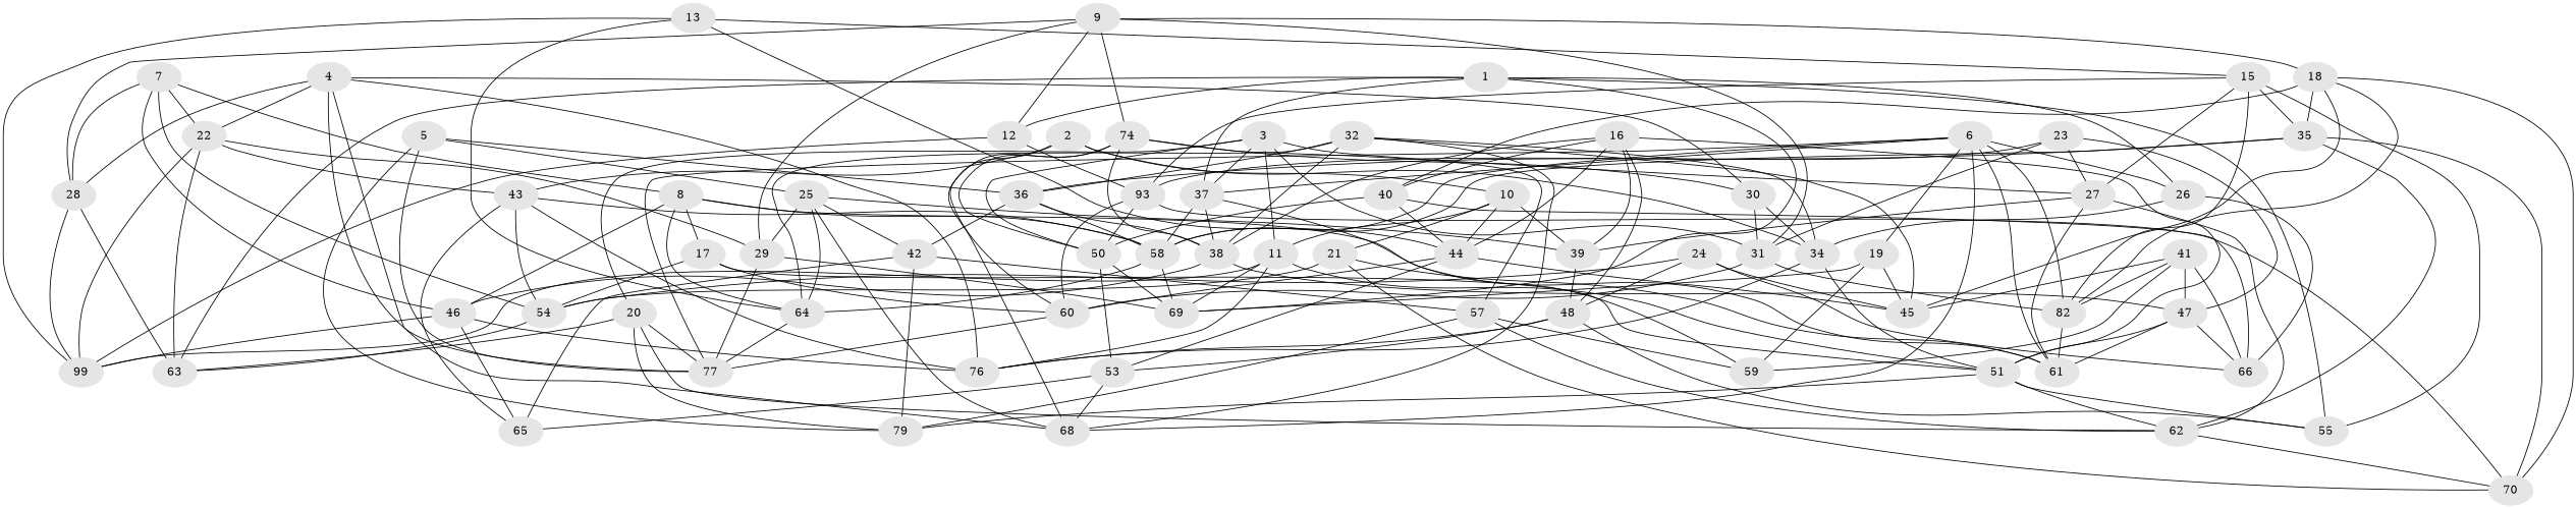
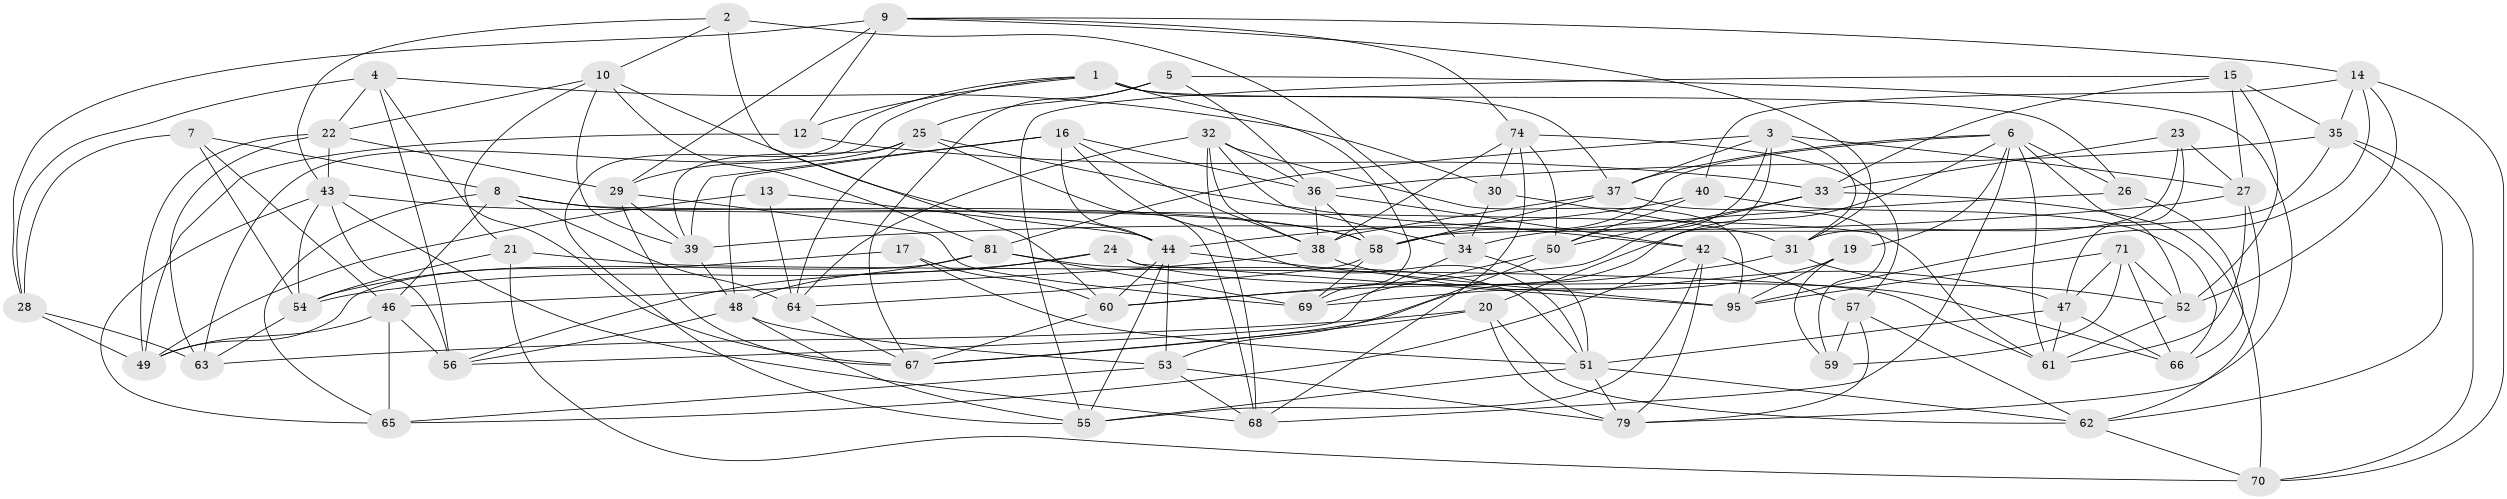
  graph {
    node [color=gray90 style=filled]
    edge [weight=1.0]
    1
    12
    26
    37
    55
    63
    69
-   49 [label=99]
-   33 [label=93]
+   49
+   33
    34
    66
    58
    38
    59
    2
    10
    43
    60
-   11
+   11 [label=81]
    22
    21
    39
    44
-   56 [label=76]
+   56
    51
    54
    65
-   67 [label=77]
+   67
    3
    20
    27
    31
    50
    n34 [label=79]
    62
    61
-   52 [label=82]
+   52
    53
    4
    28
    30
    68
    29
    5
    25
    36
    64
    42
    6
    19
-   45
+   45 [label=95]
    7
    8
    46
    17
    9
    n57 [label=74]
-   18
+   18 [label=14]
    57
    35
    40
    70
    48
    13
    15
    47
    16
    23
    24
    32
-   41
+   41 [label=71]
    1 -- 12
    1 -- 26
    1 -- 37
    1 -- 55
    1 -- 63
    1 -- 69
    12 -- 49
    12 -- 33
    26 -- 34
    26 -- 66
    37 -- 58
    37 -- 38
    37 -- 59
    33 -- 60
    33 -- 50
    33 -- 70
    34 -- 56
    34 -- 51
    58 -- 69
    58 -- 64
    38 -- 46
    38 -- 47
    2 -- 34
    2 -- 10
    2 -- 43
    2 -- 60
    10 -- 11
-   7 -- 22
+   10 -- 22
    10 -- 21
    10 -- 39
    10 -- 44
    43 -- 58
    43 -- 56
    43 -- 54
    43 -- 65
    60 -- 67
    11 -- 69
    11 -- 49
    11 -- 56
    11 -- 51
    22 -- 63
    22 -- 49
    22 -- 43
    22 -- 29
    21 -- 54
    21 -- 61
    21 -- 70
    39 -- 48
+   44 -- 55
    44 -- 60
    44 -- 53
    44 -- 45
    51 -- 55
    51 -- n34
    51 -- 62
    54 -- 63
    3 -- 37
    3 -- 11
    3 -- 20
    3 -- 27
    3 -- 31
    3 -- 50
    20 -- 63
    20 -- 67 [weight=2.0]
    20 -- n34
    20 -- 62
    27 -- 39
    27 -- 62
    27 -- 61
    31 -- 60
    31 -- 52
    50 -- 69
    50 -- 53
    62 -- 70
    52 -- 61
    53 -- 65
+   53 -- n34
    53 -- 68
    4 -- 22
    4 -- 56
    4 -- 67
    4 -- 28
    4 -- 30
-   4 -- 68
+   43 -- 68
    28 -- 63 [weight=2.0]
    28 -- 49
    30 -- 34
    30 -- 31
    29 -- 69
+   29 -- 39
    29 -- 67
    5 -- 67
    5 -- n34
    5 -- 25
    5 -- 36
    25 -- 39
    25 -- 68
    25 -- 29
    25 -- 64
    25 -- 42
    36 -- 58
    36 -- 38
    36 -- 42
    64 -- 67
+   42 -- 55
    42 -- 65
    42 -- n34
    42 -- 57
    6 -- 26
    6 -- 37
    6 -- 58
    6 -- 67
    6 -- 61
    6 -- 52
    6 -- 68
    6 -- 19
    19 -- 69
    19 -- 59
    19 -- 45
    7 -- 54
    7 -- 28
    7 -- 8
    7 -- 46
    8 -- 58
    8 -- 61
    8 -- 64
    8 -- 46
-   8 -- 17
+   8 -- 65
    46 -- 49
    46 -- 56
    46 -- 65
    17 -- 60
    17 -- 51
    17 -- 54
    9 -- 12
    9 -- 31
    9 -- 28
    9 -- 29
    9 -- n57
    9 -- 18
    n57 -- 38
    n57 -- 50
    n57 -- 30
    n57 -- 68
    n57 -- 57
    18 -- 52
    18 -- 45
    18 -- 35
    18 -- 40
    18 -- 70
    57 -- 59 [weight=2.0]
    57 -- n34
    57 -- 62
    35 -- 58
    35 -- 62
    35 -- 36
    35 -- 70
    40 -- 66 [weight=2.0]
    40 -- 44
    40 -- 50
    48 -- 55
    48 -- 56
    48 -- 53
    13 -- 49
    13 -- 44
    13 -- 64
-   13 -- 15
    15 -- 55
    15 -- 33
    15 -- 27
    15 -- 52
    15 -- 35
    47 -- 66
    47 -- 51
    47 -- 61
    16 -- 38
    16 -- 39
    16 -- 44
    16 -- 51
-   16 -- 40
+   16 -- 36
    16 -- 48
    23 -- 33
    23 -- 27
    23 -- 31
    23 -- 47
    24 -- 66
    24 -- 54
    24 -- 45
    24 -- 48
    32 -- 34
    32 -- 38
    32 -- 68
    32 -- 36
    32 -- 64
    32 -- 45
    41 -- 66
    41 -- 59 [weight=2.0]
    41 -- 52
    41 -- 45
    41 -- 47
  }
